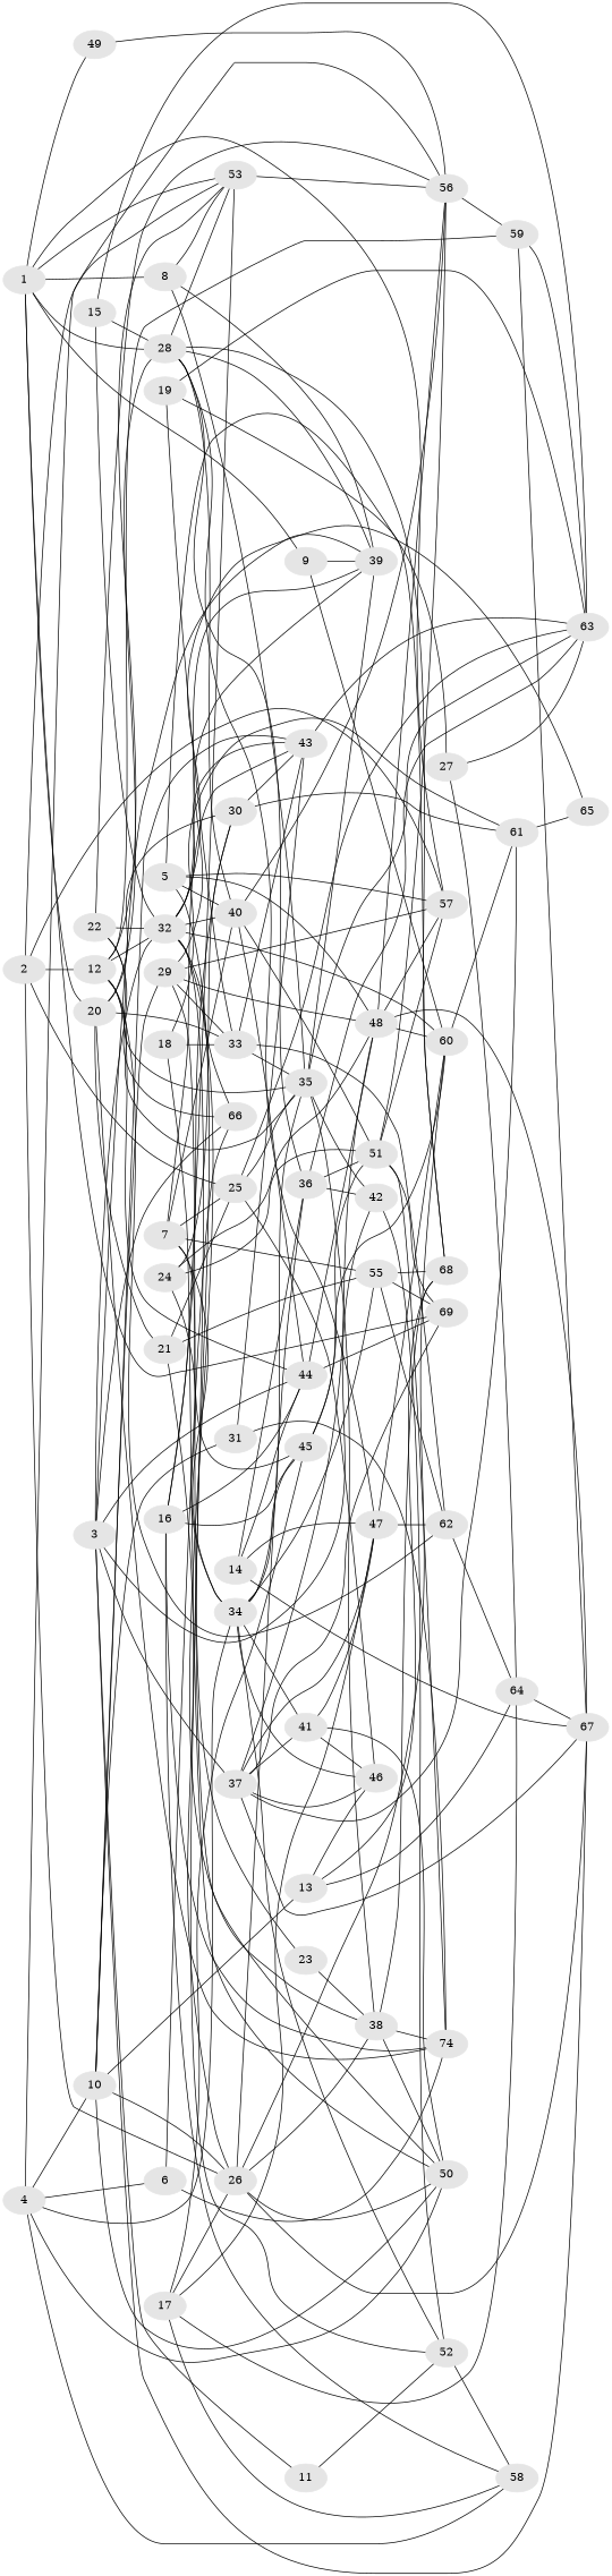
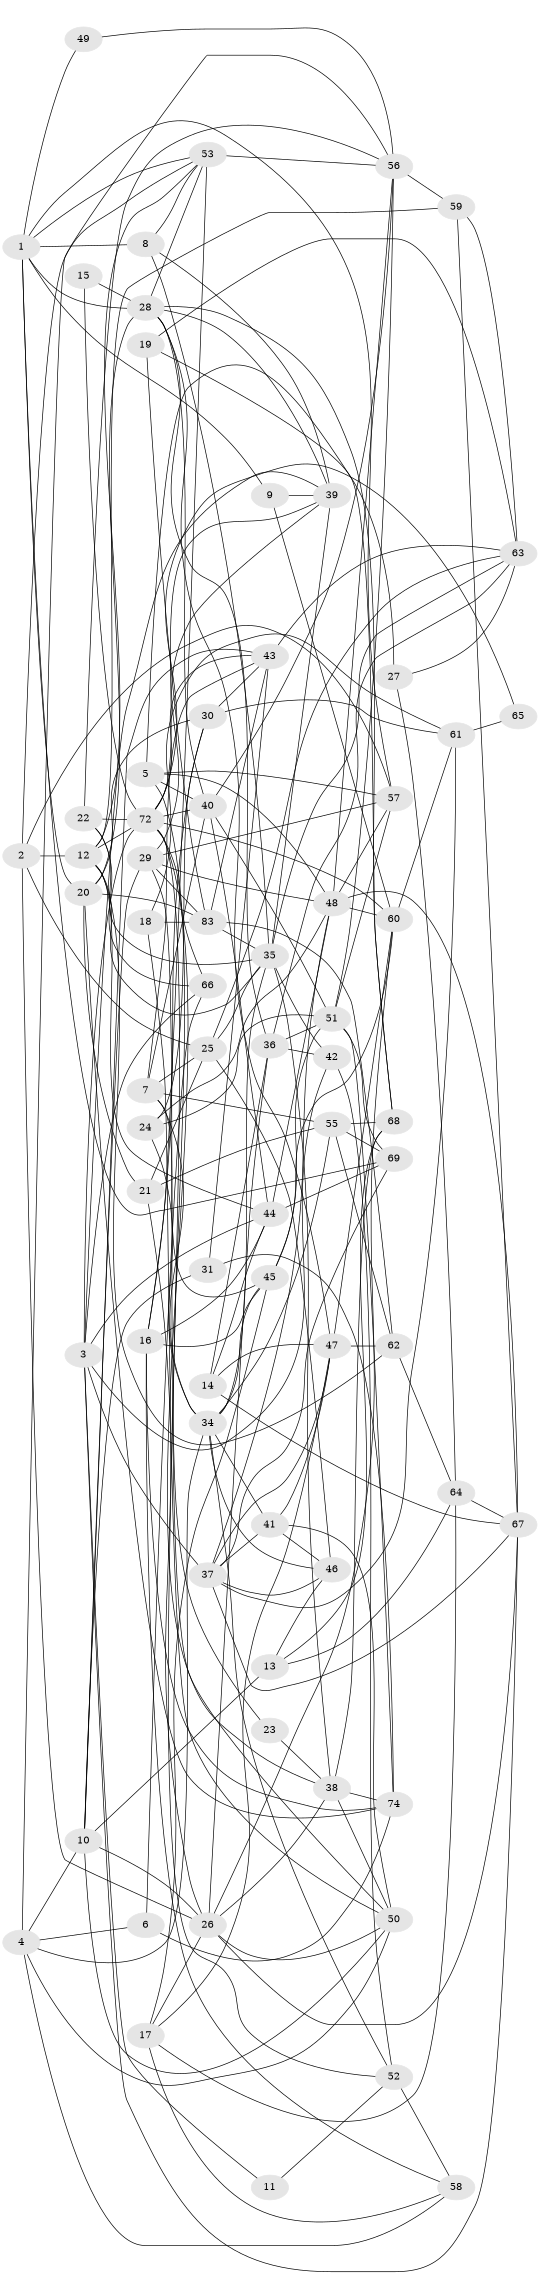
  graph {
    rankdir=LR
    node [color=gray90 style=filled]
    edge [weight=1.0]
    1
    8
    9
    20
    28
    49
    53
    57
    69
    39
    35
    60
    n13 [label=74]
    30
-   33
+   33 [label=83]
    21
    40
    68
    36
    47
    56
    2
    12
    25
    26
-   32
+   32 [label=72]
    44
    59
    62
    46
    63
    67
    50
    38
    3
    11
    37
    42
    66
    52
    43
    65
    48
    61
    41
    4
    6
    10
    34
    58
    13
    29
    31
    45
    55
    5
    23
    27
    64
    51
    7
    14
    15
    16
    17
    18
    19
    22
    24
    1 -- 8
    1 -- 9
    1 -- 20
    1 -- 28
    1 -- 49
    1 -- 53
    1 -- 57
    1 -- 69
    8 -- 53
    8 -- 39
    8 -- 35 [weight=2.0]
    9 -- 39
    9 -- 60 [weight=2.0]
    20 -- 28
    20 -- n13
    20 -- 30
    20 -- 33
    20 -- 21
    28 -- 53
    28 -- 39
    28 -- 40
    28 -- 68
    28 -- 36
    28 -- 47
    49 -- 56
    53 -- 56
    35 -- 39
    35 -- 63
    35 -- 38
    35 -- 42
    60 -- 61
    30 -- 43
    30 -- 61
    33 -- 35
    33 -- 62
    33 -- 43
    21 -- 25
    21 -- 26
    21 -- 55
    40 -- 56
    40 -- 44
    40 -- 51
    36 -- 63
    36 -- 42
    36 -- 51
    47 -- 60
    47 -- 62
    56 -- 59
    2 -- 53
    2 -- 57
    2 -- 12
    2 -- 25
    2 -- 26
    12 -- 53
    12 -- 35
    12 -- 32
    12 -- 44
    12 -- 59
    12 -- 62
    25 -- 35
    25 -- 46
    25 -- 63
    26 -- 60
    26 -- 36
    26 -- 67
    26 -- 50
    26 -- 38
    32 -- 39
    32 -- 60
    32 -- 40
    32 -- 50
    32 -- 66
    32 -- 52
    32 -- 43
    32 -- 65
    44 -- 69
    44 -- 48
    59 -- 63
    59 -- 67
    62 -- 64
    38 -- n13
    38 -- 68
    38 -- 50
    3 -- 39
    3 -- 32
    3 -- 44
    3 -- 67
    3 -- 11
    3 -- 37
    3 -- 42
    3 -- 66
    11 -- 52
    37 -- 69
    37 -- 47
    37 -- 46
    37 -- 67
    37 -- 48
    37 -- 61
    37 -- 41
    42 -- 52
    52 -- 58
    43 -- 63
    48 -- 57
    48 -- 60
    48 -- 56
    48 -- 67
    61 -- 65
    41 -- 47
    41 -- 46
    41 -- 50
    4 -- 56
    4 -- 50
    4 -- 6
    4 -- 10
    4 -- 34
    4 -- 58
    6 -- n13
    6 -- 66
    10 -- 26
    10 -- 50
    10 -- 43
    10 -- 13
    10 -- 29
    10 -- 31
    34 -- 35
    34 -- 46 [weight=2.0]
    34 -- 52
    34 -- 41 [weight=2.0]
    34 -- 45
    34 -- 55
    13 -- 68
    13 -- 46
    13 -- 64
    29 -- 57
    29 -- 39
    29 -- 33
    29 -- 38
    29 -- 48
    31 -- n13
    31 -- 43
    45 -- 60
    45 -- 51
    55 -- 69
    55 -- 68
    55 -- 62
    5 -- 57
    5 -- 40
    5 -- 48
    5 -- 23
    5 -- 27
    23 -- 38
    27 -- 63
    27 -- 64
    64 -- 67
    51 -- 57
    51 -- 69
    51 -- n13
    51 -- 56
    7 -- 40
    7 -- 25
    7 -- 43
    7 -- 34
    7 -- 45
    7 -- 55
    14 -- 36
    14 -- 47
    14 -- 44
    14 -- 67
    15 -- 28
    15 -- 32
-   15 -- 63
    16 -- 53
    16 -- n13
    16 -- 30
    16 -- 44
    16 -- 58
    16 -- 45
    17 -- 47
    17 -- 26
    17 -- 58
    17 -- 45
    17 -- 64
    18 -- 33
    18 -- 50
    18 -- 61
    19 -- 33
    19 -- 68
    19 -- 63
    22 -- 35
    22 -- 56
    22 -- 32
    22 -- 66
    24 -- 30
    24 -- 48
    24 -- 34
    24 -- 51
  }
